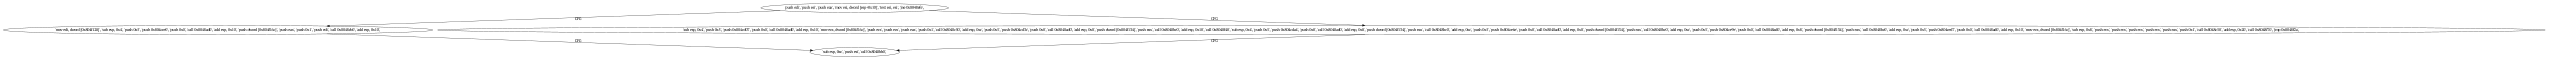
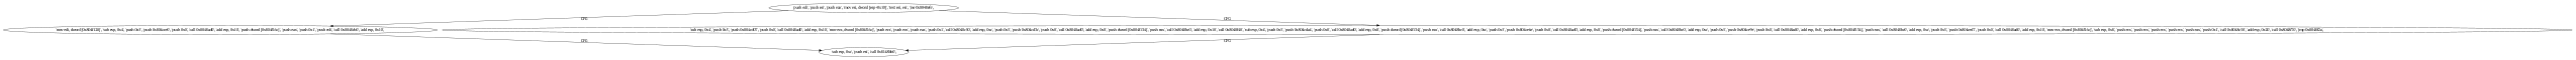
  digraph {
    fontname="PT Serif"
    node [fontname="PT Serif"]
    edge [fontname="PT Serif"]
    n1 [label="'push edi', 'push esi', 'push eax', 'mov esi, dword [esp+0x10]', 'test esi, esi', 'jne 0x8048efe', "]
    n2 [label="'mov edi, dword [0x804f128]', 'sub esp, 0x4', 'push 0x5', 'push 0x804cce0', 'push 0x0', 'call 0x8048ad0', 'add esp, 0x10', 'push dword [0x804f16c]', 'push eax', 'push 0x1', 'push edi', 'call 0x8048cb0', 'add esp, 0x10', "]
    n3 [label="'sub esp, 0x4', 'push 0x5', 'push 0x804cd07', 'push 0x0', 'call 0x8048ad0', 'add esp, 0x10', 'mov ecx, dword [0x804f16c]', 'push ecx', 'push ecx', 'push eax', 'push 0x1', 'call 0x8048c50', 'add esp, 0xc', 'push 0x5', 'push 0x804cd3c', 'push 0x0', 'call 0x8048ad0', 'add esp, 0x8', 'push dword [0x804f134]', 'push eax', 'call 0x8048bc0', 'add esp, 0x10', 'call 0x8048f40', 'sub esp, 0x4', 'push 0x5', 'push 0x804cda4', 'push 0x0', 'call 0x8048ad0', 'add esp, 0x8', 'push dword [0x804f134]', 'push eax', 'call 0x8048bc0', 'add esp, 0xc', 'push 0x5', 'push 0x804ce6e', 'push 0x0', 'call 0x8048ad0', 'add esp, 0x8', 'push dword [0x804f134]', 'push eax', 'call 0x8048bc0', 'add esp, 0xc', 'push 0x5', 'push 0x804ce9e', 'push 0x0', 'call 0x8048ad0', 'add esp, 0x8', 'push dword [0x804f134]', 'push eax', 'call 0x8048bc0', 'add esp, 0xc', 'push 0x5', 'push 0x804ced7', 'push 0x0', 'call 0x8048ad0', 'add esp, 0x10', 'mov ecx, dword [0x804f16c]', 'sub esp, 0x8', 'push ecx', 'push ecx', 'push ecx', 'push ecx', 'push eax', 'push 0x1', 'call 0x8048c50', 'add esp, 0x20', 'call 0x8048f70', 'jmp 0x8048f2a', "]
-   n4 [label="'sub esp, 0xc', 'push esi', 'call 0x8048bb0', "]
+   n4 [label="'sub esp, 0xc', 'push esi', 'call 0x8148bb0',"]
    n1 -> n2 [label=CFG]
    n1 -> n3 [label=CFG]
    n2 -> n4 [label=CFG]
    n3 -> n4 [label=CFG]
  }
